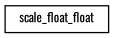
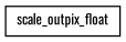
  digraph {
    rankdir=LR
    fontname=Oswald
-   n1 [color=black fillcolor=white fontname=Oswald fontsize=10 height=0.2 label=scale_float_float shape=record style=filled width=0.4]
+   n1 [color=black fillcolor=white fontname=Oswald fontsize=10 height=0.2 label=scale_outpix_float shape=record style=filled width=0.4]
  }
